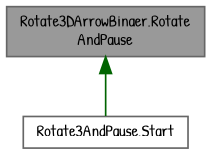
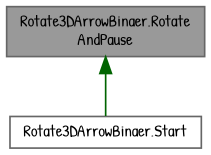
  digraph {
    rankdir=TB
    fontname="Patrick Hand"
    node [fontname="Patrick Hand" fontsize=10 shape=box style=filled]
    n1 [color=gray40 fillcolor=grey60 fontcolor=black height=0.2 label="Rotate3DArrowBinaer.Rotate\lAndPause" width=0.4]
-   n2 [color=grey40 fillcolor=white height=0.2 label="Rotate3AndPause.Start" width=0.4]
+   n2 [color=grey40 fillcolor=white height=0.2 label="Rotate3DArrowBinaer.Start" width=0.4]
    n1 -> n2 [color=darkgreen dir=back fontname="Patrick Hand" fontsize=10 labelfontname=Helvetica labelfontsize=10 style=solid]
  }
